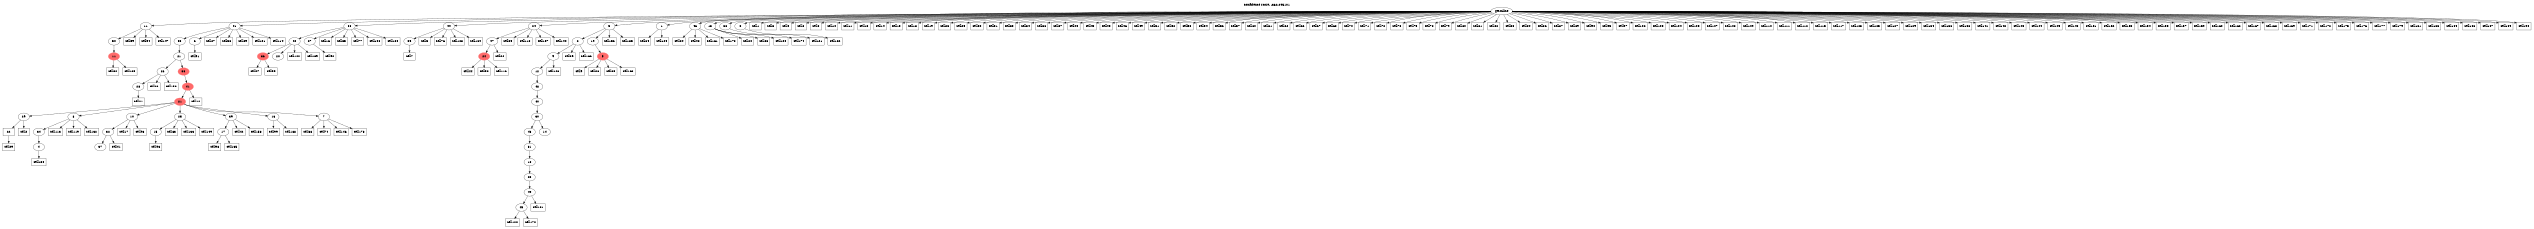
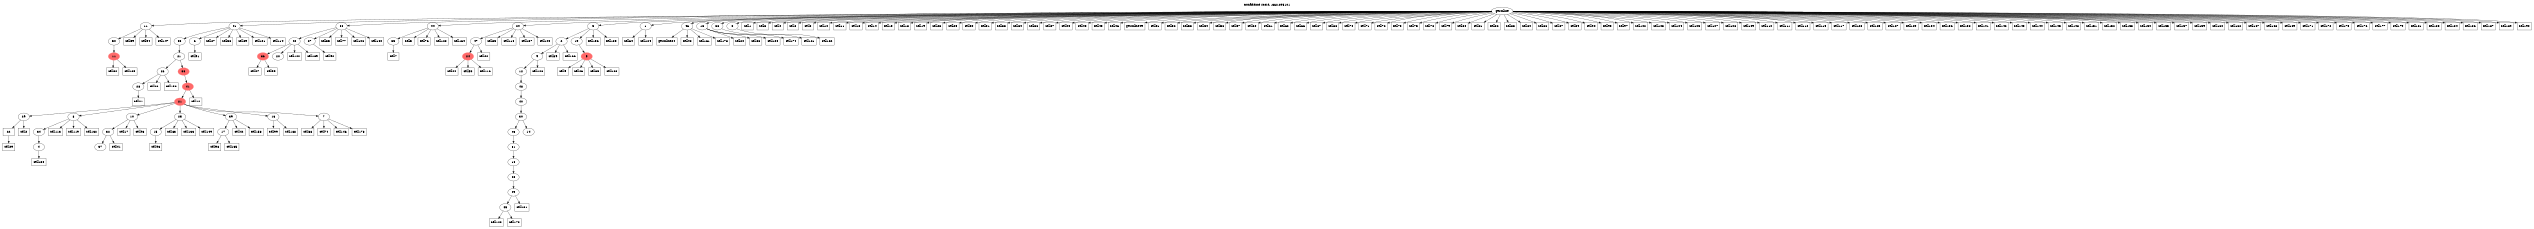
  digraph {
    label="Confidence score: -362.295101"
    labelloc=t
    node [shape=box]
    n1 [label=50 shape=""]
    n2 [color=indianred1 label=11 style=filled shape=""]
    cell32
    cell165
    n5 [label=11 shape=""]
    cell59
    cell94
    cell147
    n9 [label=26 shape=""]
    n10 [label=28 shape=""]
    cell28
    cell150
    cell21
    n14 [label=29 shape=""]
    n15 [label=22]
    cell2
    cell29
    n18 [label=34 shape=""]
    n19 [label=4 shape=""]
    cell130
    n21 [label=8 shape=""]
    cell113
    cell119
    cell132
    n25 [label=32 shape=""]
    n26 [label=37 shape=""]
    cell41
    n28 [label=10 shape=""]
    cell17
    cell93
    n31 [label=25 shape=""]
    n32 [label=15 shape=""]
    cell63
    cell133
    cell149
    cell96
    n37 [label=39 shape=""]
    n38 [label=17 shape=""]
    cell42
    cell158
    cell98
    cell135
    n43 [color=indianred1 label=21 style=filled shape=""]
    n44 [label=16 shape=""]
    n45 [label=7 shape=""]
    cell99
    cell188
    cell38
    cell74
    cell146
    cell173
    n52 [color=indianred1 label=41 style=filled shape=""]
    cell12
    n54 [color=indianred1 label=33 style=filled shape=""]
    n55 [label=21 shape=""]
    n56 [label=33 shape=""]
    n57 [label=41 shape=""]
    n58 [label=6 shape=""]
    cell27
    cell58
    cell69
    cell101
    cell114
    cell91
    n65 [label=42 shape=""]
    n66 [color=indianred1 label=36 style=filled shape=""]
    n67 [label=20 shape=""]
    cell122
    cell139
    cell47
    cell55
    n72 [label=36 shape=""]
    n73 [label=27 shape=""]
-   cell16
    cell35
    cell77
    cell106
    cell180
    cell92
    n80 [label=44 shape=""]
    n81 [label=35 shape=""]
    cell5
    cell76
    cell128
    cell164
    cell7
    n87 [label=47 shape=""]
    n88 [color=indianred1 label=24 style=filled shape=""]
    cell22
    cell44
    cell50
    cell116
    n93 [label=24 shape=""]
    cell85
    cell118
    cell137
    cell140
    n98 [label=49 shape=""]
    n99 [label=45 shape=""]
    cell131
    cell120
    cell170
    n103 [label=23 shape=""]
    n104 [label=18 shape=""]
    n105 [label=31 shape=""]
    n106 [label=43 shape=""]
    n107 [label=30 shape=""]
    n108 [label=14 shape=""]
    n109 [label=40 shape=""]
    n110 [label=48 shape=""]
    n111 [label=12 shape=""]
    n112 [label=9 shape=""]
    cell126
    n114 [label=2 shape=""]
    cell39
    cell166
    n117 [label=19 shape=""]
    n118 [color=indianred1 label=5 style=filled shape=""]
    cell9
    cell26
    cell65
    cell163
    n123 [label=5 shape=""]
    cell156
    cell185
    n126 [label=germline shape=""]
    n127 [label=1 shape=""]
    n128 [label=46 shape=""]
    n129 [label=13 shape=""]
    n130 [label=38 shape=""]
    n131 [label=3 shape=""]
    cell1
    cell3
    cell4
    cell6
    cell8
    cell10
    cell11
    cell13
    cell14
    cell15
    cell18
    cell19
    cell23
    cell25
    cell30
    cell31
    cell33
    cell34
    cell36
    cell37
    cell40
    cell43
    cell45
    cell46
-   cell49
+   cell49 [label=germline49]
    cell51
    cell52
    cell53
    cell54
    cell56
    cell57
    cell60
    cell61
    cell62
    cell66
    cell67
    cell68
    cell70
    cell71
    cell72
    cell73
    cell75
    cell78
    cell79
    cell80
    cell81
    cell82
    cell83
    cell84
    cell86
    cell87
    cell89
    cell90
    cell95
    cell97
    cell102
    cell103
    cell104
    cell105
    cell107
    cell108
    cell109
    cell110
    cell111
    cell112
    cell115
    cell117
    cell123
    cell125
    cell127
    cell129
    cell134
    cell136
    cell138
    cell141
    cell142
    cell143
    cell144
    cell145
    cell148
    cell151
    cell152
    cell153
    cell154
    cell155
    cell157
    cell159
    cell160
    cell162
    cell167
    cell168
    cell169
    cell171
    cell172
    cell175
    cell176
    cell177
    cell179
    cell181
    cell183
    cell184
    cell186
    cell187
    cell189
    cell190
    cell64
    cell124
-   cell24
+   cell24 [label=germline24]
    cell48
    cell161
    cell178
    cell20
    cell88
    cell100
    cell174
    cell121
    cell182
    n1 -> n2
    n2 -> cell32
    n2 -> cell165
    n5 -> n1
    n5 -> cell59
    n5 -> cell94
    n5 -> cell147
    n9 -> n10
    n9 -> cell28
    n9 -> cell150
    n10 -> cell21
    n14 -> n15
    n14 -> cell2
    n15 -> cell29
    n18 -> n19
    n19 -> cell130
    n21 -> n18
    n21 -> cell113
    n21 -> cell119
    n21 -> cell132
    n25 -> n26
    n25 -> cell41
    n28 -> n25
    n28 -> cell17
    n28 -> cell93
    n31 -> n32
    n31 -> cell63
    n31 -> cell133
    n31 -> cell149
    n32 -> cell96
    n37 -> n38
    n37 -> cell42
    n37 -> cell158
    n38 -> cell98
    n38 -> cell135
    n43 -> n14
    n43 -> n21
    n43 -> n28
    n43 -> n31
    n43 -> n37
    n43 -> n44
    n43 -> n45
    n44 -> cell99
    n44 -> cell188
    n45 -> cell38
    n45 -> cell74
    n45 -> cell146
    n45 -> cell173
    n52 -> n43
    n52 -> cell12
    n54 -> n52
    n55 -> n9
    n55 -> n54
    n56 -> n55
    n57 -> n56
    n57 -> n58
    n57 -> cell27
    n57 -> cell58
    n57 -> cell69
    n57 -> cell101
    n57 -> cell114
    n58 -> cell91
    n65 -> n66
    n65 -> n67
    n65 -> cell122
    n65 -> cell139
    n66 -> cell47
    n66 -> cell55
    n72 -> n65
    n72 -> n73
-   n72 -> cell16
    n72 -> cell35
    n72 -> cell77
    n72 -> cell106
    n72 -> cell180
    n73 -> cell92
    n80 -> n81
    n80 -> cell5
    n80 -> cell76
    n80 -> cell128
    n80 -> cell164
    n81 -> cell7
    n87 -> n88
    n87 -> cell22
    n88 -> cell44
    n88 -> cell50
    n88 -> cell116
    n93 -> n87
    n93 -> cell85
    n93 -> cell118
    n93 -> cell137
    n93 -> cell140
    n98 -> n99
    n98 -> cell131
    n99 -> cell120
    n99 -> cell170
    n103 -> n98
    n104 -> n103
    n105 -> n104
    n106 -> n105
    n107 -> n106
    n107 -> n108
    n109 -> n107
    n110 -> n109
    n111 -> n110
    n112 -> n111
    n112 -> cell126
    n114 -> n112
    n114 -> cell39
    n114 -> cell166
    n117 -> n118
    n118 -> cell9
    n118 -> cell26
    n118 -> cell65
    n118 -> cell163
    n123 -> n114
    n123 -> n117
    n123 -> cell156
    n123 -> cell185
    n126 -> n5
    n126 -> n57
    n126 -> n72
    n126 -> n80
    n126 -> n93
    n126 -> n123
    n126 -> n127
    n126 -> n128
    n126 -> n129
    n126 -> n130
    n126 -> n131
    n126 -> cell1
    n126 -> cell3
    n126 -> cell4
    n126 -> cell6
    n126 -> cell8
    n126 -> cell10
    n126 -> cell11
    n126 -> cell13
    n126 -> cell14
    n126 -> cell15
    n126 -> cell18
    n126 -> cell19
    n126 -> cell23
    n126 -> cell25
    n126 -> cell30
    n126 -> cell31
    n126 -> cell33
    n126 -> cell34
    n126 -> cell36
    n126 -> cell37
    n126 -> cell40
    n126 -> cell43
    n126 -> cell45
    n126 -> cell46
    n126 -> cell49
    n126 -> cell51
    n126 -> cell52
    n126 -> cell53
    n126 -> cell54
    n126 -> cell56
    n126 -> cell57
    n126 -> cell60
    n126 -> cell61
    n126 -> cell62
    n126 -> cell66
    n126 -> cell67
    n126 -> cell68
    n126 -> cell70
    n126 -> cell71
    n126 -> cell72
    n126 -> cell73
    n126 -> cell75
    n126 -> cell78
    n126 -> cell79
    n126 -> cell80
    n126 -> cell81
    n126 -> cell82
    n126 -> cell83
    n126 -> cell84
    n126 -> cell86
    n126 -> cell87
    n126 -> cell89
    n126 -> cell90
    n126 -> cell95
    n126 -> cell97
    n126 -> cell102
    n126 -> cell103
    n126 -> cell104
    n126 -> cell105
    n126 -> cell107
    n126 -> cell108
    n126 -> cell109
    n126 -> cell110
    n126 -> cell111
    n126 -> cell112
    n126 -> cell115
    n126 -> cell117
    n126 -> cell123
    n126 -> cell125
    n126 -> cell127
    n126 -> cell129
    n126 -> cell134
    n126 -> cell136
    n126 -> cell138
    n126 -> cell141
    n126 -> cell142
    n126 -> cell143
    n126 -> cell144
    n126 -> cell145
    n126 -> cell148
    n126 -> cell151
    n126 -> cell152
    n126 -> cell153
    n126 -> cell154
    n126 -> cell155
    n126 -> cell157
    n126 -> cell159
    n126 -> cell160
    n126 -> cell162
    n126 -> cell167
    n126 -> cell168
    n126 -> cell169
    n126 -> cell171
    n126 -> cell172
    n126 -> cell175
    n126 -> cell176
    n126 -> cell177
    n126 -> cell179
    n126 -> cell181
    n126 -> cell183
    n126 -> cell184
    n126 -> cell186
    n126 -> cell187
    n126 -> cell189
    n126 -> cell190
    n127 -> cell64
    n127 -> cell124
    n128 -> cell24
    n128 -> cell48
    n128 -> cell161
    n128 -> cell178
    n129 -> cell20
    n129 -> cell88
    n129 -> cell100
    n129 -> cell174
    n130 -> cell121
    n131 -> cell182
  }
